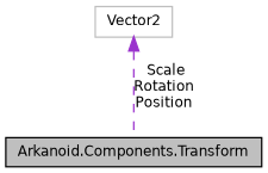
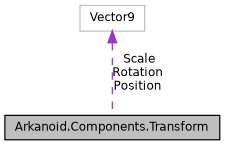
  digraph {
    node [fontname=Helvetica fontsize=10 shape=record style=filled]
    n1 [color=black fillcolor=grey75 fontcolor=black height=0.2 label="Arkanoid.Components.Transform" width=0.4]
-   n2 [color=grey75 fillcolor=white height=0.2 label=Vector2 width=0.4]
+   n2 [color=grey75 fillcolor=white height=0.2 label=Vector9 width=0.4]
    n2 -> n1 [color=darkorchid3 dir=back fontname=Helvetica fontsize=10 label=" Scale\nRotation\nPosition" labelfontname=Helvetica labelfontsize=10 style=dashed]
  }
